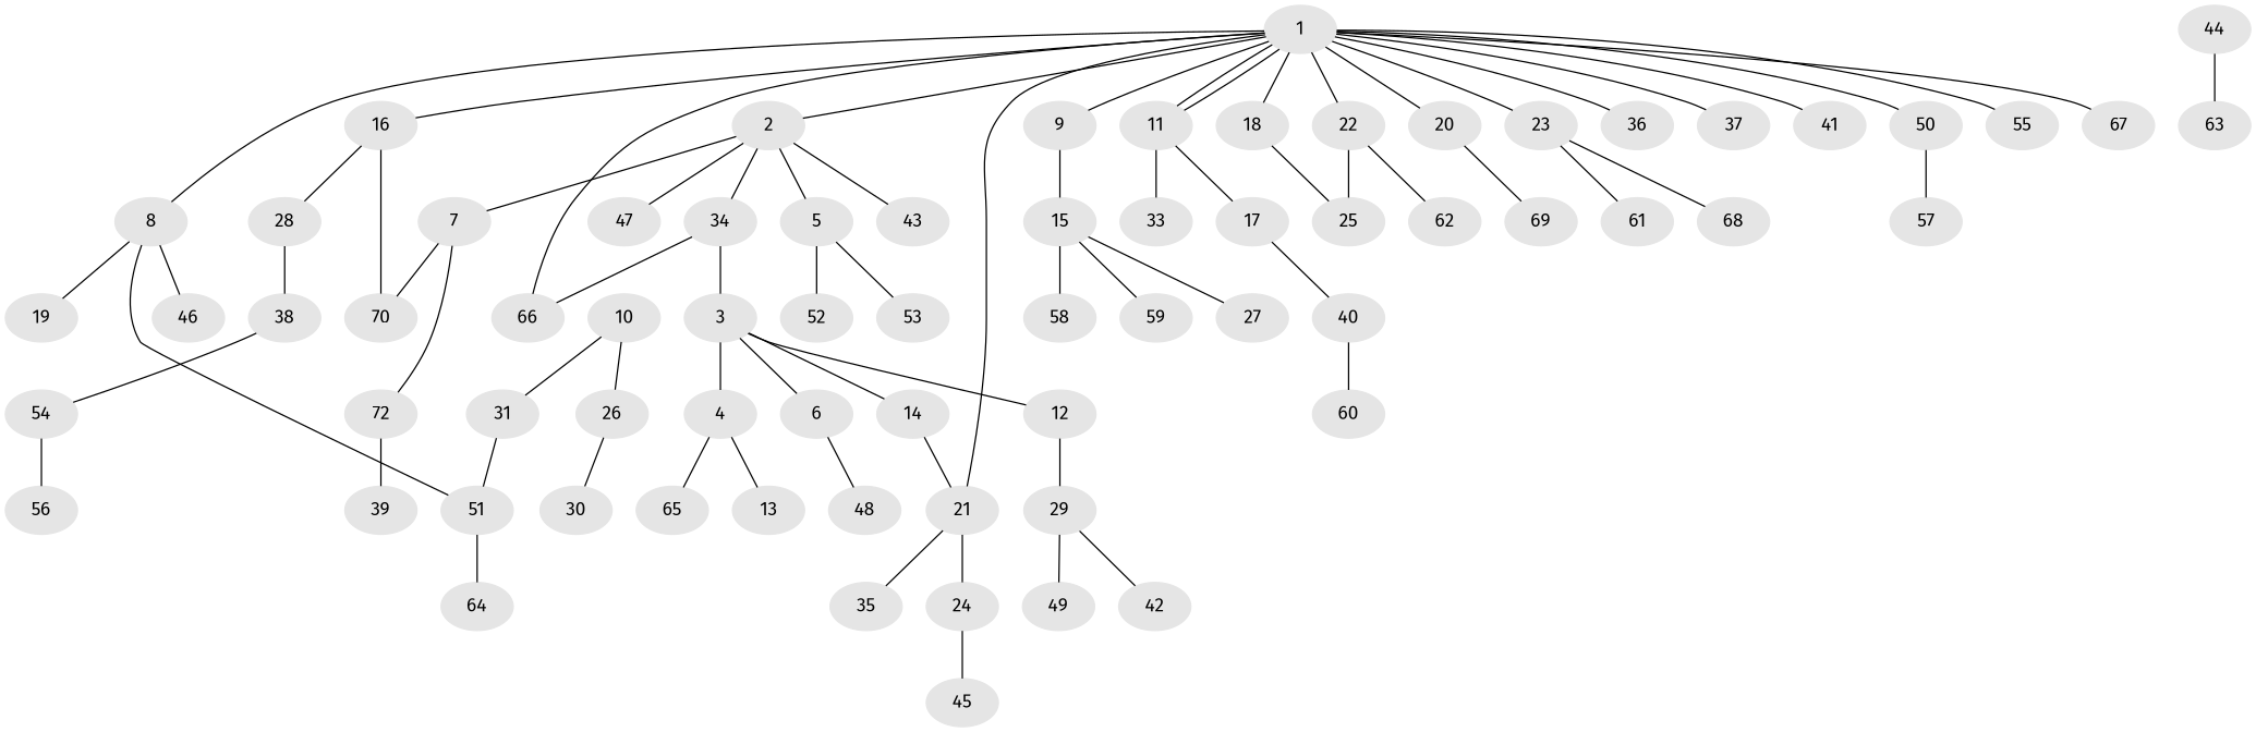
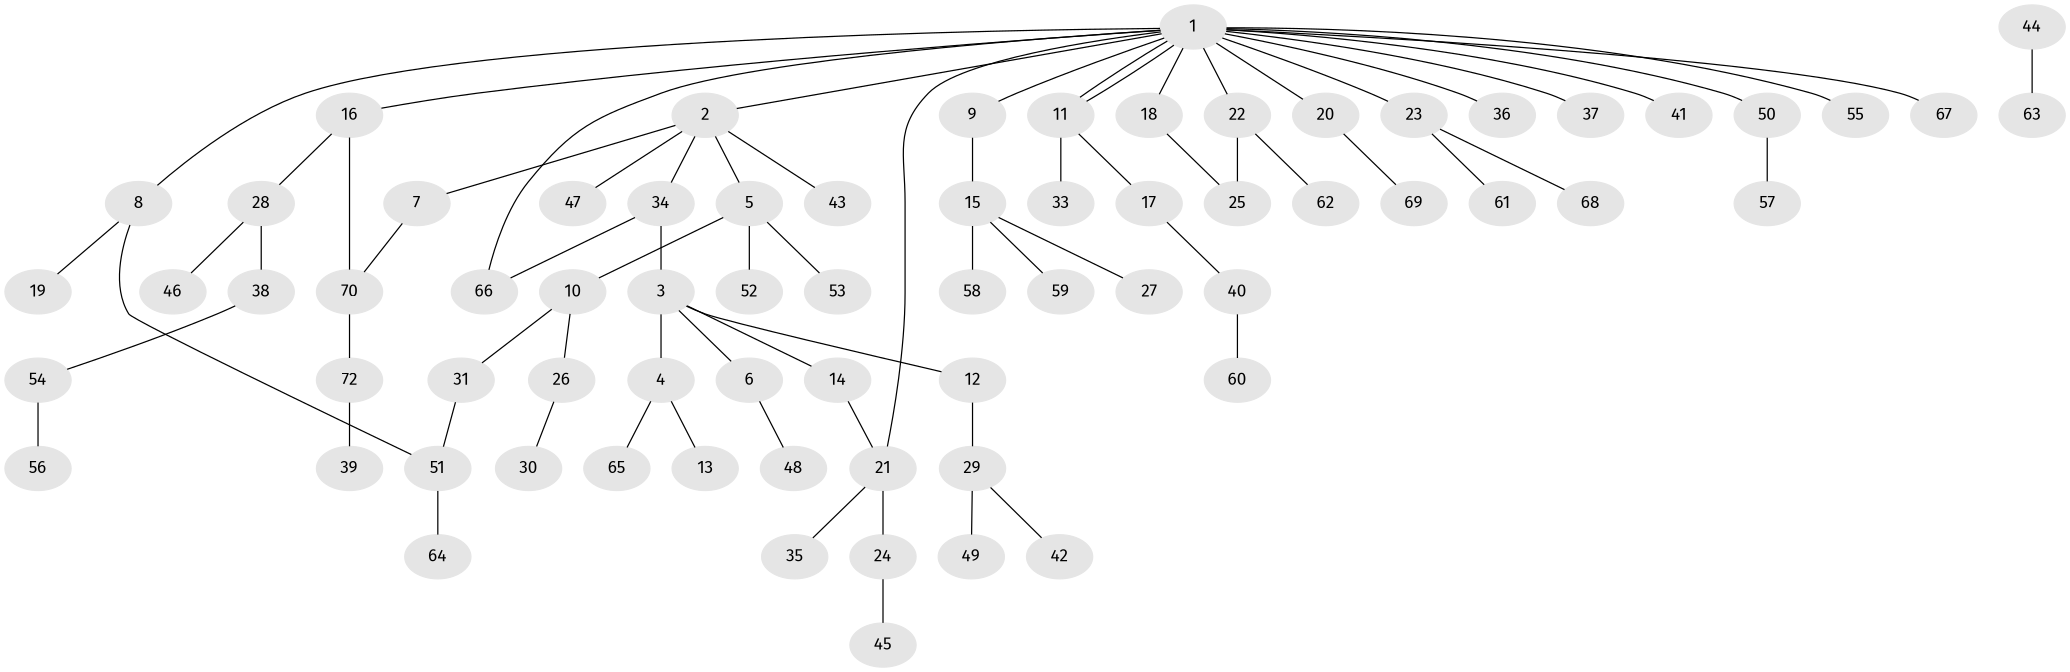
  graph {
    fontname="Fira Sans"
    node [color=gray90 fontname="Fira Sans" style=filled]
    edge [fontname="Fira Sans"]
    1
    2
    8
    9
    11
    16
    18
    20
    21
    22
    23
    36
    37
    41
    50
    55
    66
    67
    5
    7
    34
    43
    47
    19
    46
    51
    15
    17
    33
    70
    28
    25
    69
    24
    35
    62
    68
    61
    44
    63
    57
    3
    4
    6
    12
    14
    10
    52
    53
    n50 [label=72]
    13
    65
    48
    29
    26
    31
    39
    64
    27
    58
    59
    30
    40
    42
    49
    38
    60
    45
    54
    56
    1 -- 2
    1 -- 8
    1 -- 9
    1 -- 11
    1 -- 11
    1 -- 16
    1 -- 18
    1 -- 20
    1 -- 21
    1 -- 22
    1 -- 23
    1 -- 36
    1 -- 37
    1 -- 41
    1 -- 50
    1 -- 55
    1 -- 66
    1 -- 67
    2 -- 5
    2 -- 7
    2 -- 34
    2 -- 43
    2 -- 47
    8 -- 19
-   8 -- 46
+   28 -- 46
    8 -- 51
    9 -- 15
    11 -- 17
    11 -- 33
    16 -- 70
    16 -- 28
    18 -- 25
    20 -- 69
    21 -- 24
    21 -- 35
    22 -- 25
    22 -- 62
    23 -- 68
    23 -- 61
    50 -- 57
+   5 -- 10
    5 -- 52
    5 -- 53
    7 -- 70
-   7 -- n50
+   70 -- n50
    34 -- 66
    34 -- 3
    51 -- 64
    15 -- 27
    15 -- 58
    15 -- 59
    17 -- 40
    28 -- 38
    24 -- 45
    44 -- 63
    3 -- 4
    3 -- 6
    3 -- 12
    3 -- 14
    4 -- 13
    4 -- 65
    6 -- 48
    12 -- 29
    14 -- 21
    10 -- 26
    10 -- 31
    n50 -- 39
    29 -- 42
    29 -- 49
    26 -- 30
    31 -- 51
    40 -- 60
    38 -- 54
    54 -- 56
  }
